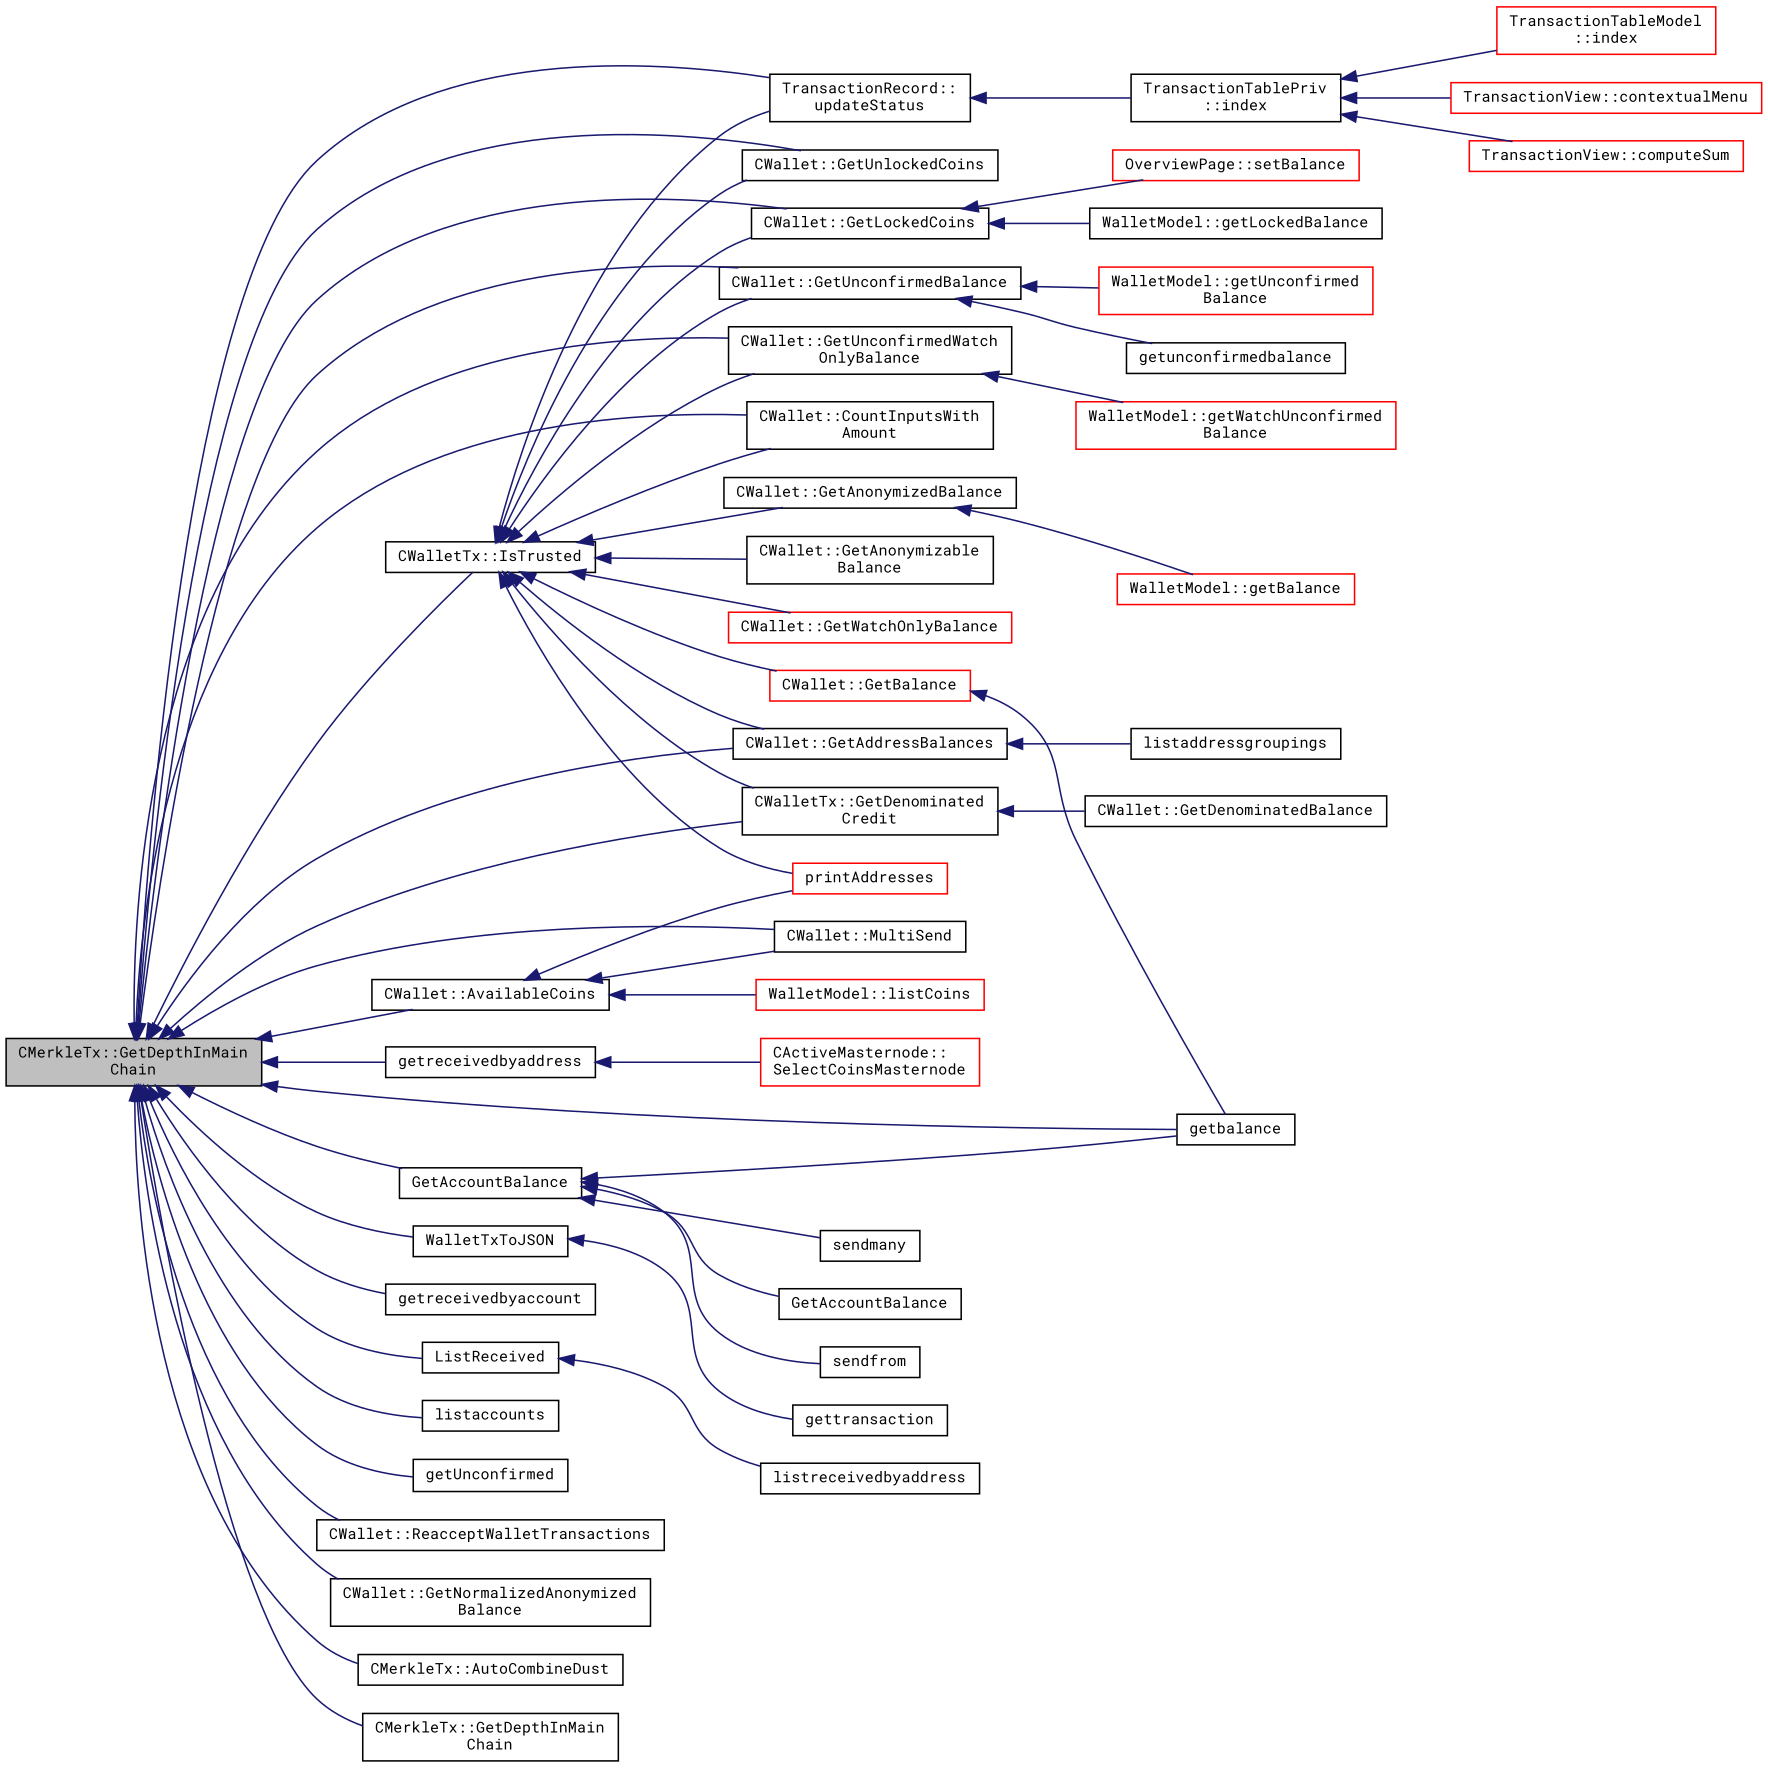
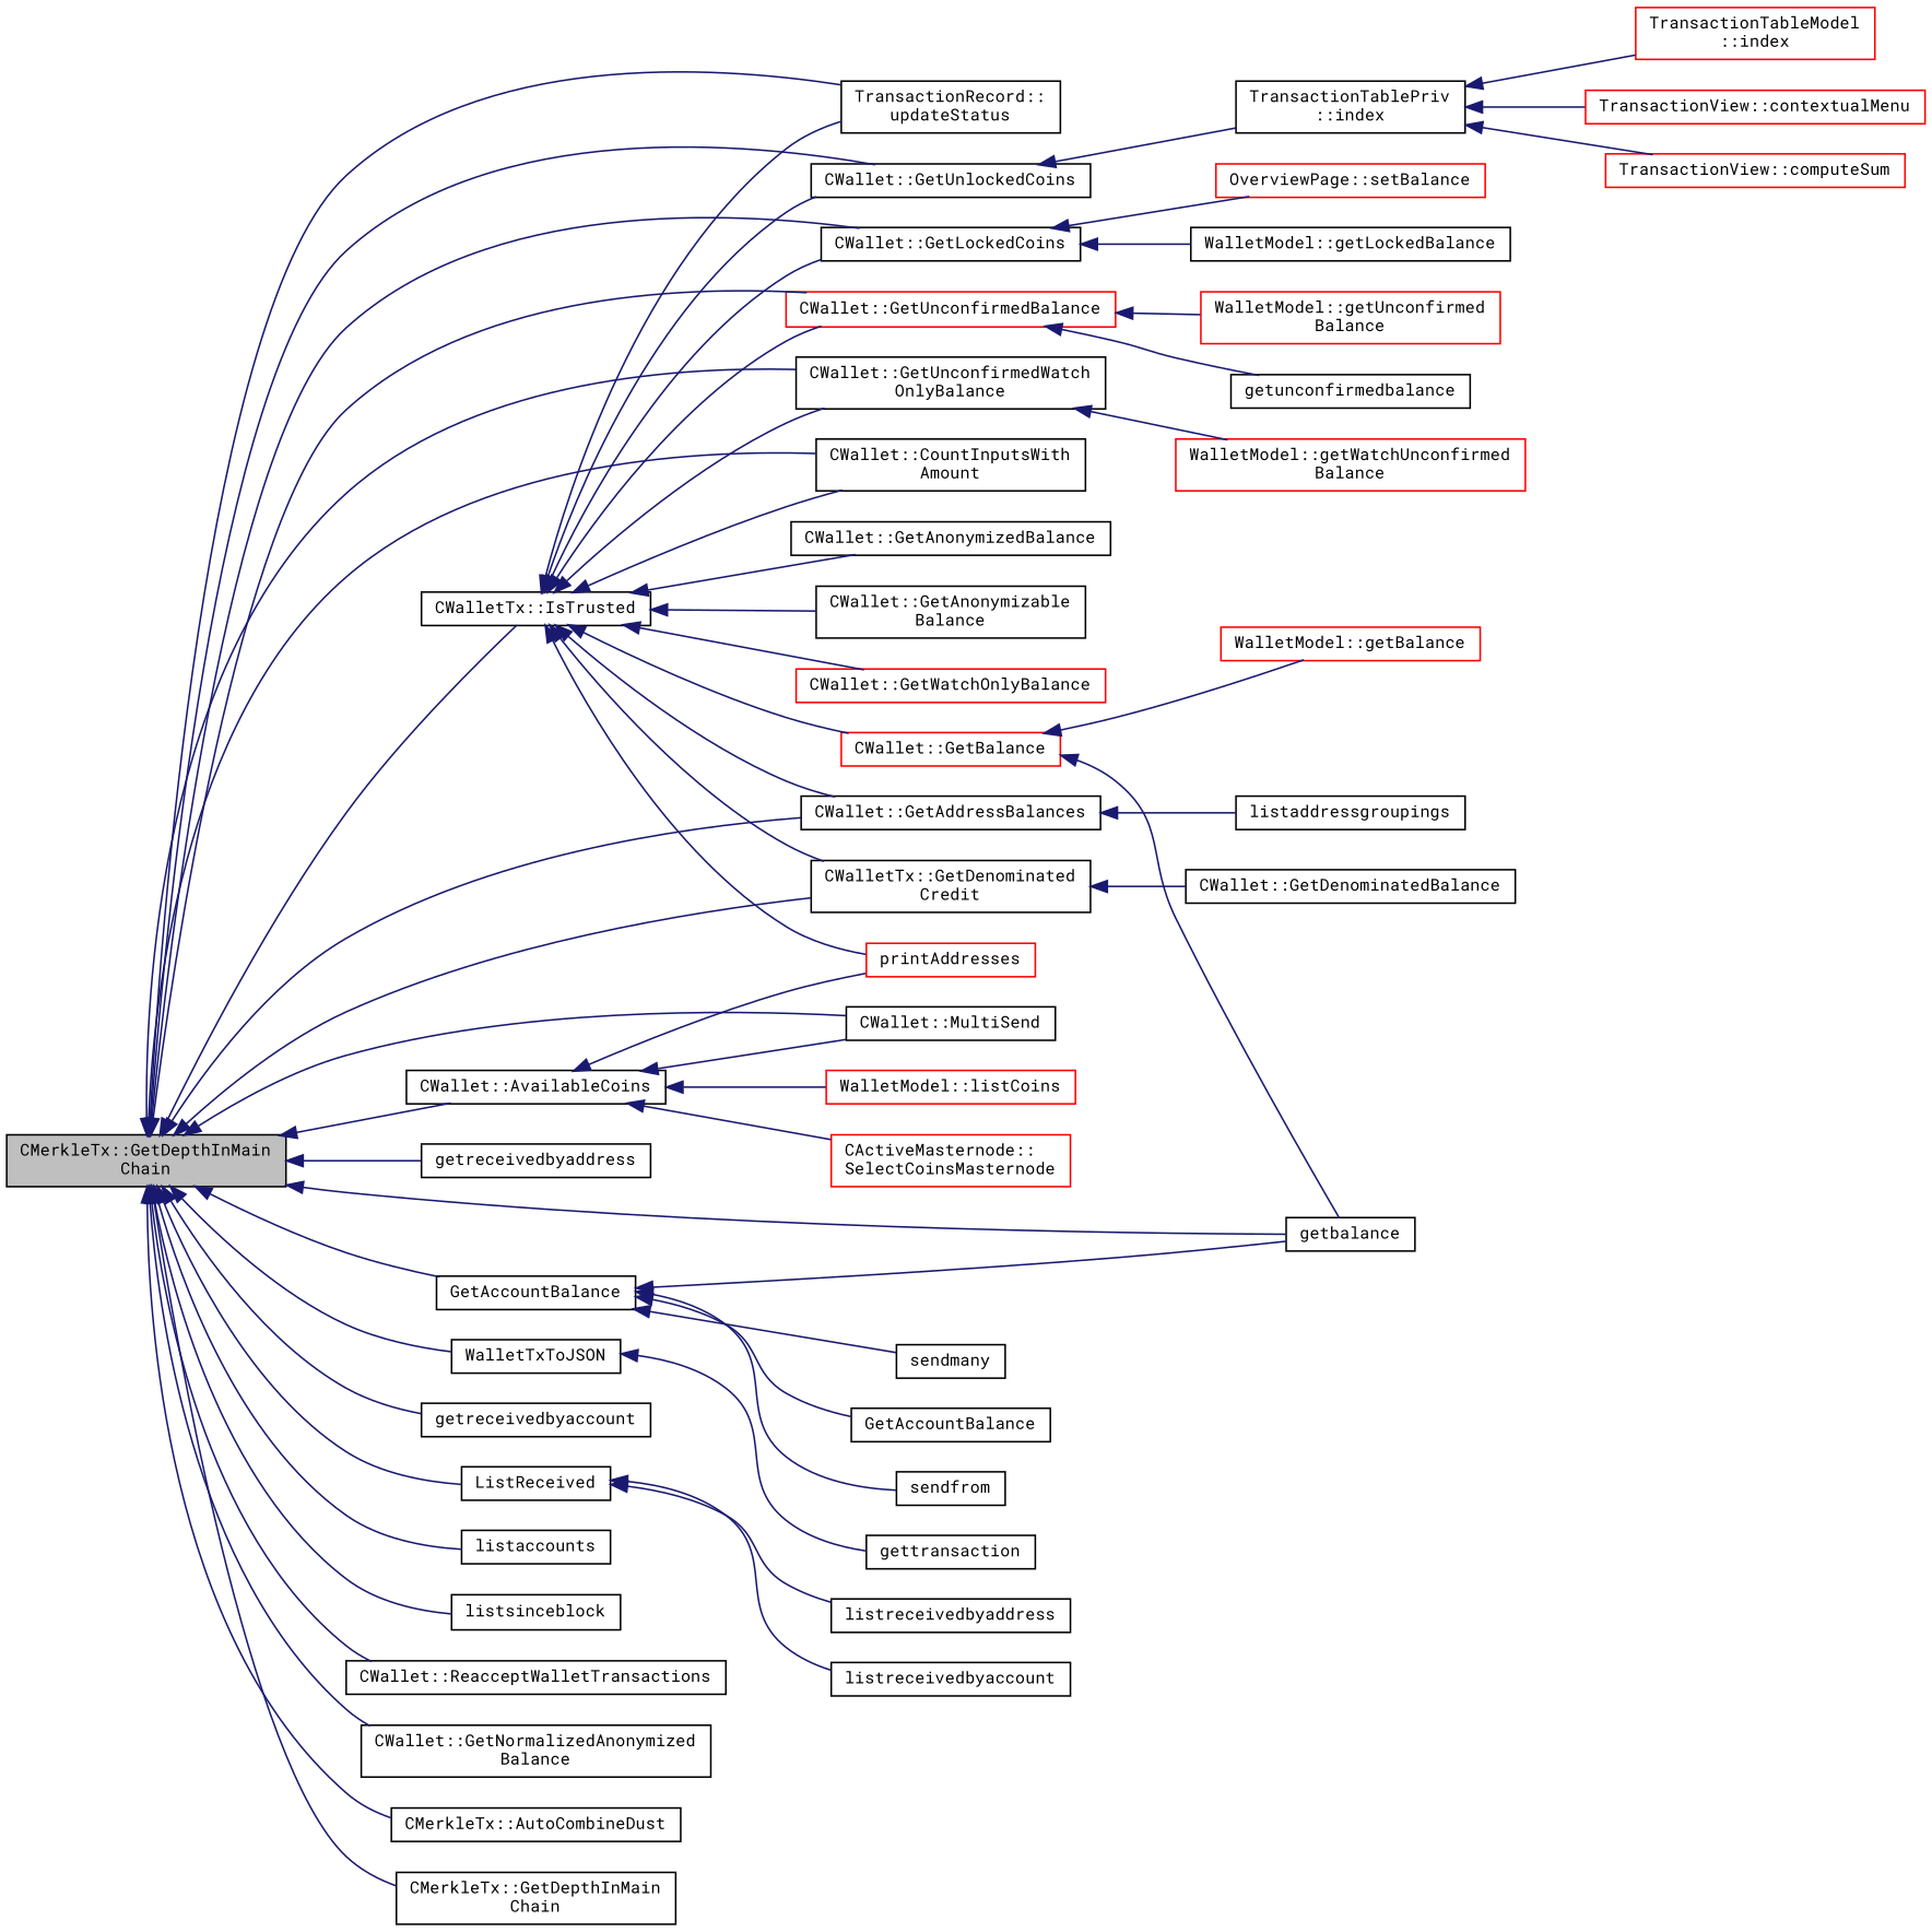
  digraph {
    fontname="Roboto Mono"
    rankdir=LR
    node [color=black fillcolor=white fontname="Roboto Mono" fontsize=10 shape=record style=filled]
    edge [color=midnightblue dir=back fontname="Roboto Mono" fontsize=10 labelfontname=Helvetica labelfontsize=10 style=solid]
    n1 [fillcolor=grey75 fontcolor=black height=0.2 label="CMerkleTx::GetDepthInMain\lChain" width=0.4]
    n2 [height=0.2 label="TransactionRecord::\lupdateStatus" width=0.4]
    n3 [height=0.2 label=WalletTxToJSON width=0.4]
    n4 [height=0.2 label=getreceivedbyaddress width=0.4]
    n5 [height=0.2 label=getreceivedbyaccount width=0.4]
    n6 [height=0.2 label=GetAccountBalance width=0.4]
    n7 [height=0.2 label=getbalance width=0.4]
    n8 [height=0.2 label=ListReceived width=0.4]
    n9 [height=0.2 label=listaccounts width=0.4]
-   n10 [height=0.2 label=getUnconfirmed width=0.4]
+   n10 [height=0.2 label=listsinceblock width=0.4]
    n11 [height=0.2 label="CWallet::ReacceptWalletTransactions" width=0.4]
    n12 [height=0.2 label="CWallet::GetUnlockedCoins" width=0.4]
    n13 [height=0.2 label="CWallet::GetLockedCoins" width=0.4]
    n14 [height=0.2 label="CWallet::GetNormalizedAnonymized\lBalance" width=0.4]
-   n15 [height=0.2 label="CWallet::GetUnconfirmedBalance" width=0.4]
+   n15 [color=red height=0.2 label="CWallet::GetUnconfirmedBalance" width=0.4]
    n16 [height=0.2 label="CWallet::GetUnconfirmedWatch\lOnlyBalance" width=0.4]
    n17 [height=0.2 label="CWallet::AvailableCoins" width=0.4]
    n18 [height=0.2 label="CWallet::MultiSend" width=0.4]
    n19 [height=0.2 label="CWallet::CountInputsWith\lAmount" width=0.4]
    n20 [height=0.2 label="CWallet::GetAddressBalances" width=0.4]
    n21 [height=0.2 label="CMerkleTx::AutoCombineDust" width=0.4]
    n22 [height=0.2 label="CMerkleTx::GetDepthInMain\lChain" width=0.4]
    n23 [height=0.2 label="CWalletTx::GetDenominated\lCredit" width=0.4]
    n24 [height=0.2 label="CWalletTx::IsTrusted" width=0.4]
    n25 [height=0.2 label="TransactionTablePriv\l::index" width=0.4]
    n26 [height=0.2 label=gettransaction width=0.4]
    n27 [height=0.2 label=GetAccountBalance width=0.4]
    n28 [height=0.2 label=sendfrom width=0.4]
    n29 [height=0.2 label=sendmany width=0.4]
    n30 [height=0.2 label=listreceivedbyaddress width=0.4]
+   n31 [height=0.2 label=listreceivedbyaccount width=0.4]
    n32 [color=red height=0.2 label="OverviewPage::setBalance" width=0.4]
    n33 [height=0.2 label="WalletModel::getLockedBalance" width=0.4]
    n34 [color=red height=0.2 label="WalletModel::getUnconfirmed\lBalance" width=0.4]
    n35 [height=0.2 label=getunconfirmedbalance width=0.4]
    n36 [color=red height=0.2 label="WalletModel::getWatchUnconfirmed\lBalance" width=0.4]
    n37 [color=red height=0.2 label="CActiveMasternode::\lSelectCoinsMasternode" width=0.4]
    n38 [color=red height=0.2 label="WalletModel::listCoins" width=0.4]
    n39 [color=red height=0.2 label=printAddresses width=0.4]
    n40 [height=0.2 label=listaddressgroupings width=0.4]
    n41 [height=0.2 label="CWallet::GetDenominatedBalance" width=0.4]
    n42 [color=red height=0.2 label="CWallet::GetBalance" width=0.4]
    n43 [height=0.2 label="CWallet::GetAnonymizable\lBalance" width=0.4]
    n44 [height=0.2 label="CWallet::GetAnonymizedBalance" width=0.4]
    n45 [color=red height=0.2 label="CWallet::GetWatchOnlyBalance" width=0.4]
    n46 [color=red height=0.2 label="TransactionTableModel\l::index" width=0.4]
    n47 [color=red height=0.2 label="TransactionView::contextualMenu" width=0.4]
    n48 [color=red height=0.2 label="TransactionView::computeSum" width=0.4]
    n49 [color=red height=0.2 label="WalletModel::getBalance" width=0.4]
    n1 -> n2
    n1 -> n3
    n1 -> n4
    n1 -> n5
    n1 -> n6
    n1 -> n7
    n1 -> n8
    n1 -> n9
    n1 -> n10
    n1 -> n11
    n1 -> n12
    n1 -> n13
    n1 -> n14
    n1 -> n15
    n1 -> n16
    n1 -> n17
    n1 -> n18
    n1 -> n19
    n1 -> n20
    n1 -> n21
    n1 -> n22
    n1 -> n23
    n1 -> n24
-   n2 -> n25
+   n12 -> n25
    n3 -> n26
    n6 -> n7
    n6 -> n27
    n6 -> n28
    n6 -> n29
    n8 -> n30
+   n8 -> n31
    n13 -> n32
    n13 -> n33
    n15 -> n34
    n15 -> n35
    n16 -> n36
    n17 -> n18
-   n4 -> n37
+   n17 -> n37
    n17 -> n38
    n17 -> n39
    n20 -> n40
    n23 -> n41
    n24 -> n2
    n24 -> n12
    n24 -> n13
    n24 -> n15
    n24 -> n16
    n24 -> n19
    n24 -> n20
    n24 -> n23
    n24 -> n39
    n24 -> n42
    n24 -> n43
    n24 -> n44
    n24 -> n45
    n25 -> n46
    n25 -> n47
    n25 -> n48
    n42 -> n7
-   n44 -> n49
+   n42 -> n49
  }
